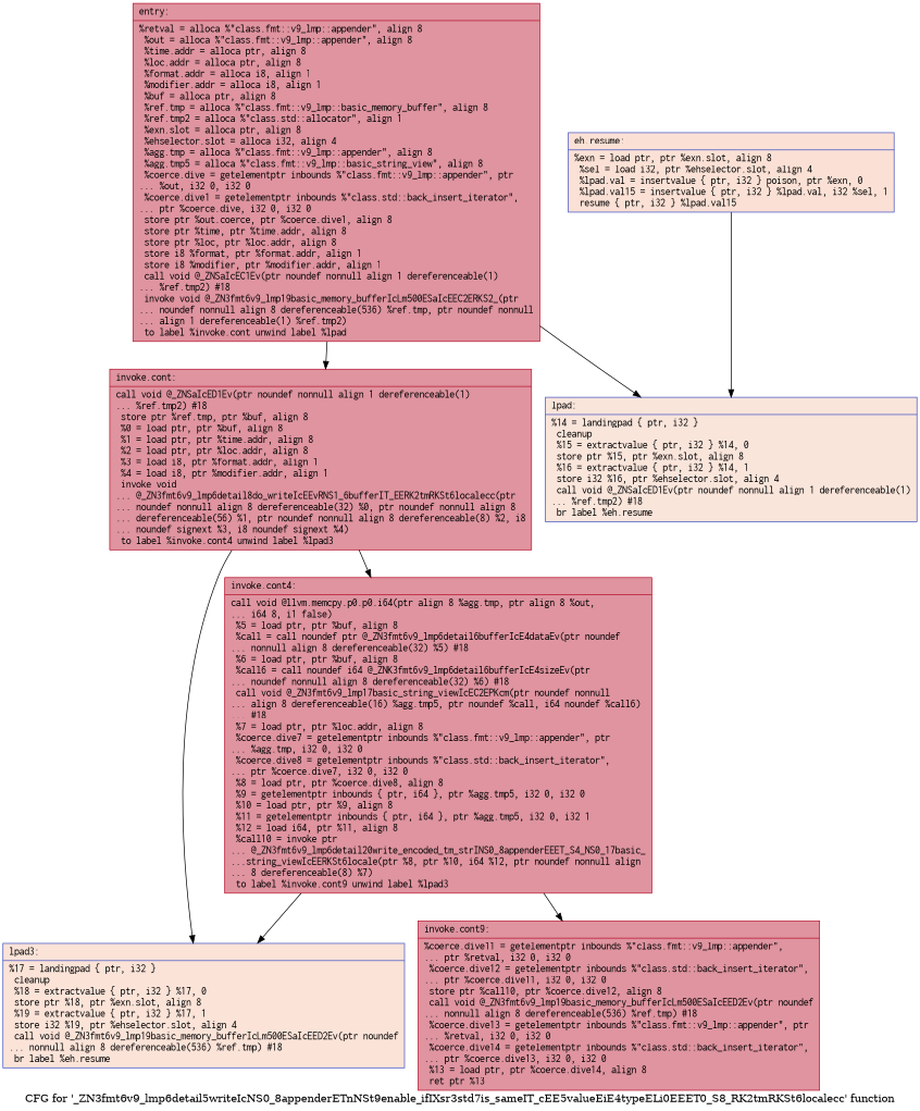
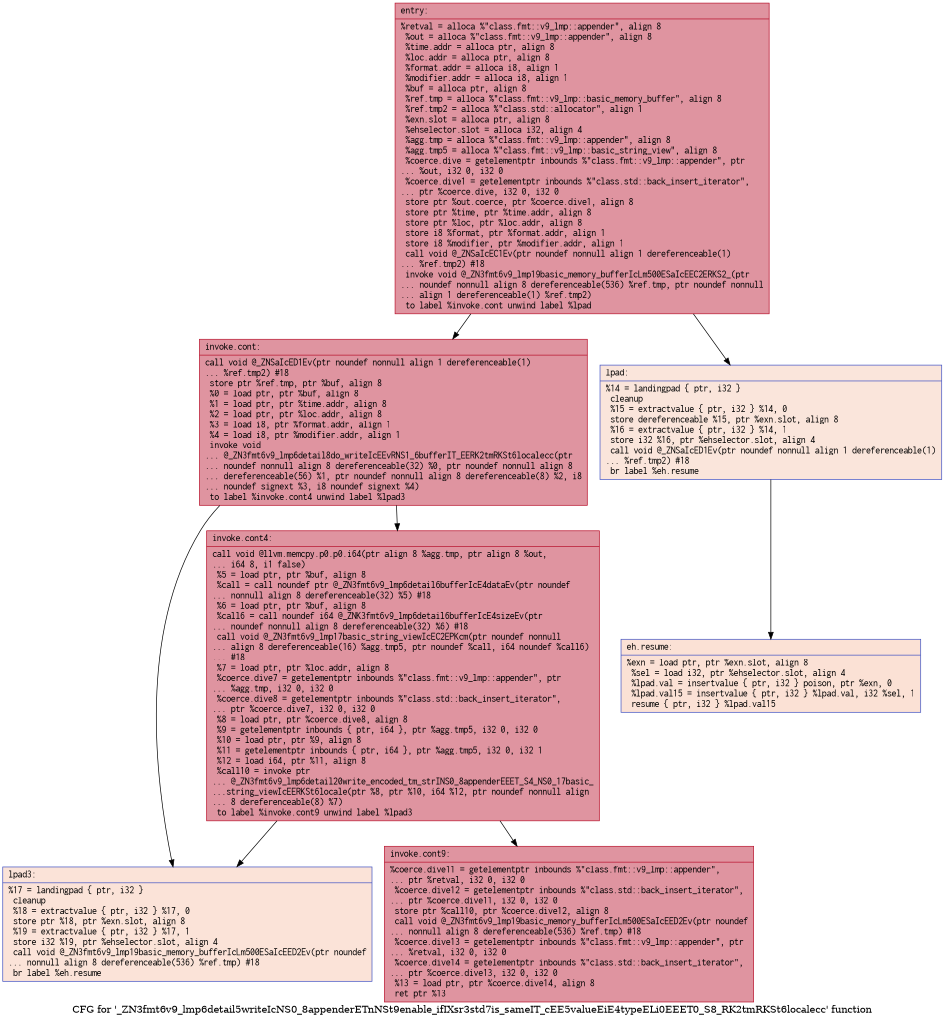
  digraph {
    label="CFG for '_ZN3fmt6v9_lmp6detail5writeIcNS0_8appenderETnNSt9enable_ifIXsr3std7is_sameIT_cEE5valueEiE4typeELi0EEET0_S8_RK2tmRKSt6localecc' function"
    node [color="#b70d28ff" fillcolor="#b70d2870" fontname=Courier shape=record style=filled]
    n1 [label="{entry:\l|  %retval = alloca %\"class.fmt::v9_lmp::appender\", align 8\l  %out = alloca %\"class.fmt::v9_lmp::appender\", align 8\l  %time.addr = alloca ptr, align 8\l  %loc.addr = alloca ptr, align 8\l  %format.addr = alloca i8, align 1\l  %modifier.addr = alloca i8, align 1\l  %buf = alloca ptr, align 8\l  %ref.tmp = alloca %\"class.fmt::v9_lmp::basic_memory_buffer\", align 8\l  %ref.tmp2 = alloca %\"class.std::allocator\", align 1\l  %exn.slot = alloca ptr, align 8\l  %ehselector.slot = alloca i32, align 4\l  %agg.tmp = alloca %\"class.fmt::v9_lmp::appender\", align 8\l  %agg.tmp5 = alloca %\"class.fmt::v9_lmp::basic_string_view\", align 8\l  %coerce.dive = getelementptr inbounds %\"class.fmt::v9_lmp::appender\", ptr\l... %out, i32 0, i32 0\l  %coerce.dive1 = getelementptr inbounds %\"class.std::back_insert_iterator\",\l... ptr %coerce.dive, i32 0, i32 0\l  store ptr %out.coerce, ptr %coerce.dive1, align 8\l  store ptr %time, ptr %time.addr, align 8\l  store ptr %loc, ptr %loc.addr, align 8\l  store i8 %format, ptr %format.addr, align 1\l  store i8 %modifier, ptr %modifier.addr, align 1\l  call void @_ZNSaIcEC1Ev(ptr noundef nonnull align 1 dereferenceable(1)\l... %ref.tmp2) #18\l  invoke void @_ZN3fmt6v9_lmp19basic_memory_bufferIcLm500ESaIcEEC2ERKS2_(ptr\l... noundef nonnull align 8 dereferenceable(536) %ref.tmp, ptr noundef nonnull\l... align 1 dereferenceable(1) %ref.tmp2)\l          to label %invoke.cont unwind label %lpad\l}"]
    n2 [label="{invoke.cont:\l|  call void @_ZNSaIcED1Ev(ptr noundef nonnull align 1 dereferenceable(1)\l... %ref.tmp2) #18\l  store ptr %ref.tmp, ptr %buf, align 8\l  %0 = load ptr, ptr %buf, align 8\l  %1 = load ptr, ptr %time.addr, align 8\l  %2 = load ptr, ptr %loc.addr, align 8\l  %3 = load i8, ptr %format.addr, align 1\l  %4 = load i8, ptr %modifier.addr, align 1\l  invoke void\l... @_ZN3fmt6v9_lmp6detail8do_writeIcEEvRNS1_6bufferIT_EERK2tmRKSt6localecc(ptr\l... noundef nonnull align 8 dereferenceable(32) %0, ptr noundef nonnull align 8\l... dereferenceable(56) %1, ptr noundef nonnull align 8 dereferenceable(8) %2, i8\l... noundef signext %3, i8 noundef signext %4)\l          to label %invoke.cont4 unwind label %lpad3\l}"]
-   n3 [color="#3d50c3ff" fillcolor="#f4c5ad70" label="{lpad:\l|  %14 = landingpad \{ ptr, i32 \}\l          cleanup\l  %15 = extractvalue \{ ptr, i32 \} %14, 0\l  store ptr %15, ptr %exn.slot, align 8\l  %16 = extractvalue \{ ptr, i32 \} %14, 1\l  store i32 %16, ptr %ehselector.slot, align 4\l  call void @_ZNSaIcED1Ev(ptr noundef nonnull align 1 dereferenceable(1)\l... %ref.tmp2) #18\l  br label %eh.resume\l}"]
+   n3 [color="#3d50c3ff" fillcolor="#f4c5ad70" label="{lpad:\l|  %14 = landingpad \{ ptr, i32 \}\l          cleanup\l  %15 = extractvalue \{ ptr, i32 \} %14, 0\l  store dereferenceable %15, ptr %exn.slot, align 8\l  %16 = extractvalue \{ ptr, i32 \} %14, 1\l  store i32 %16, ptr %ehselector.slot, align 4\l  call void @_ZNSaIcED1Ev(ptr noundef nonnull align 1 dereferenceable(1)\l... %ref.tmp2) #18\l  br label %eh.resume\l}"]
    n4 [label="{invoke.cont4:\l|  call void @llvm.memcpy.p0.p0.i64(ptr align 8 %agg.tmp, ptr align 8 %out,\l... i64 8, i1 false)\l  %5 = load ptr, ptr %buf, align 8\l  %call = call noundef ptr @_ZN3fmt6v9_lmp6detail6bufferIcE4dataEv(ptr noundef\l... nonnull align 8 dereferenceable(32) %5) #18\l  %6 = load ptr, ptr %buf, align 8\l  %call6 = call noundef i64 @_ZNK3fmt6v9_lmp6detail6bufferIcE4sizeEv(ptr\l... noundef nonnull align 8 dereferenceable(32) %6) #18\l  call void @_ZN3fmt6v9_lmp17basic_string_viewIcEC2EPKcm(ptr noundef nonnull\l... align 8 dereferenceable(16) %agg.tmp5, ptr noundef %call, i64 noundef %call6)\l... #18\l  %7 = load ptr, ptr %loc.addr, align 8\l  %coerce.dive7 = getelementptr inbounds %\"class.fmt::v9_lmp::appender\", ptr\l... %agg.tmp, i32 0, i32 0\l  %coerce.dive8 = getelementptr inbounds %\"class.std::back_insert_iterator\",\l... ptr %coerce.dive7, i32 0, i32 0\l  %8 = load ptr, ptr %coerce.dive8, align 8\l  %9 = getelementptr inbounds \{ ptr, i64 \}, ptr %agg.tmp5, i32 0, i32 0\l  %10 = load ptr, ptr %9, align 8\l  %11 = getelementptr inbounds \{ ptr, i64 \}, ptr %agg.tmp5, i32 0, i32 1\l  %12 = load i64, ptr %11, align 8\l  %call10 = invoke ptr\l... @_ZN3fmt6v9_lmp6detail20write_encoded_tm_strINS0_8appenderEEET_S4_NS0_17basic_\l...string_viewIcEERKSt6locale(ptr %8, ptr %10, i64 %12, ptr noundef nonnull align\l... 8 dereferenceable(8) %7)\l          to label %invoke.cont9 unwind label %lpad3\l}"]
    n5 [color="#3d50c3ff" fillcolor="#f6bfa670" label="{lpad3:\l|  %17 = landingpad \{ ptr, i32 \}\l          cleanup\l  %18 = extractvalue \{ ptr, i32 \} %17, 0\l  store ptr %18, ptr %exn.slot, align 8\l  %19 = extractvalue \{ ptr, i32 \} %17, 1\l  store i32 %19, ptr %ehselector.slot, align 4\l  call void @_ZN3fmt6v9_lmp19basic_memory_bufferIcLm500ESaIcEED2Ev(ptr noundef\l... nonnull align 8 dereferenceable(536) %ref.tmp) #18\l  br label %eh.resume\l}"]
    n6 [color="#3d50c3ff" fillcolor="#f7bca170" label="{eh.resume:\l|  %exn = load ptr, ptr %exn.slot, align 8\l  %sel = load i32, ptr %ehselector.slot, align 4\l  %lpad.val = insertvalue \{ ptr, i32 \} poison, ptr %exn, 0\l  %lpad.val15 = insertvalue \{ ptr, i32 \} %lpad.val, i32 %sel, 1\l  resume \{ ptr, i32 \} %lpad.val15\l}"]
    n7 [label="{invoke.cont9:\l|  %coerce.dive11 = getelementptr inbounds %\"class.fmt::v9_lmp::appender\",\l... ptr %retval, i32 0, i32 0\l  %coerce.dive12 = getelementptr inbounds %\"class.std::back_insert_iterator\",\l... ptr %coerce.dive11, i32 0, i32 0\l  store ptr %call10, ptr %coerce.dive12, align 8\l  call void @_ZN3fmt6v9_lmp19basic_memory_bufferIcLm500ESaIcEED2Ev(ptr noundef\l... nonnull align 8 dereferenceable(536) %ref.tmp) #18\l  %coerce.dive13 = getelementptr inbounds %\"class.fmt::v9_lmp::appender\", ptr\l... %retval, i32 0, i32 0\l  %coerce.dive14 = getelementptr inbounds %\"class.std::back_insert_iterator\",\l... ptr %coerce.dive13, i32 0, i32 0\l  %13 = load ptr, ptr %coerce.dive14, align 8\l  ret ptr %13\l}"]
    n1 -> n2
    n1 -> n3
    n2 -> n4
    n2 -> n5
-   n6 -> n3
+   n3 -> n6
    n4 -> n5
    n4 -> n7
  }
